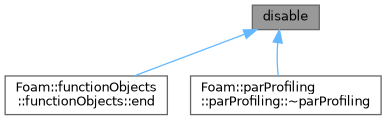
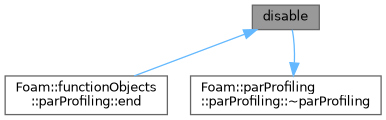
  digraph {
    rankdir=TB
    node [color=grey40 fillcolor=white fontname=Helvetica fontsize=10 shape=box style=filled]
    edge [color=steelblue1 dir=back fontname=Helvetica fontsize=10 labelfontname=Helvetica labelfontsize=10 style=solid]
    n1 [color=gray40 fillcolor=grey60 fontcolor=black height=0.2 label=disable width=0.4]
-   n2 [height=0.2 label="Foam::functionObjects\l::functionObjects::end" width=0.4]
+   n2 [height=0.2 label="Foam::functionObjects\l::parProfiling::end" width=0.4]
    n3 [height=0.2 label="Foam::parProfiling\l::parProfiling::~parProfiling" width=0.4]
    n1 -> n2
-   n1 -> n3
+   n3 -> n1
  }
